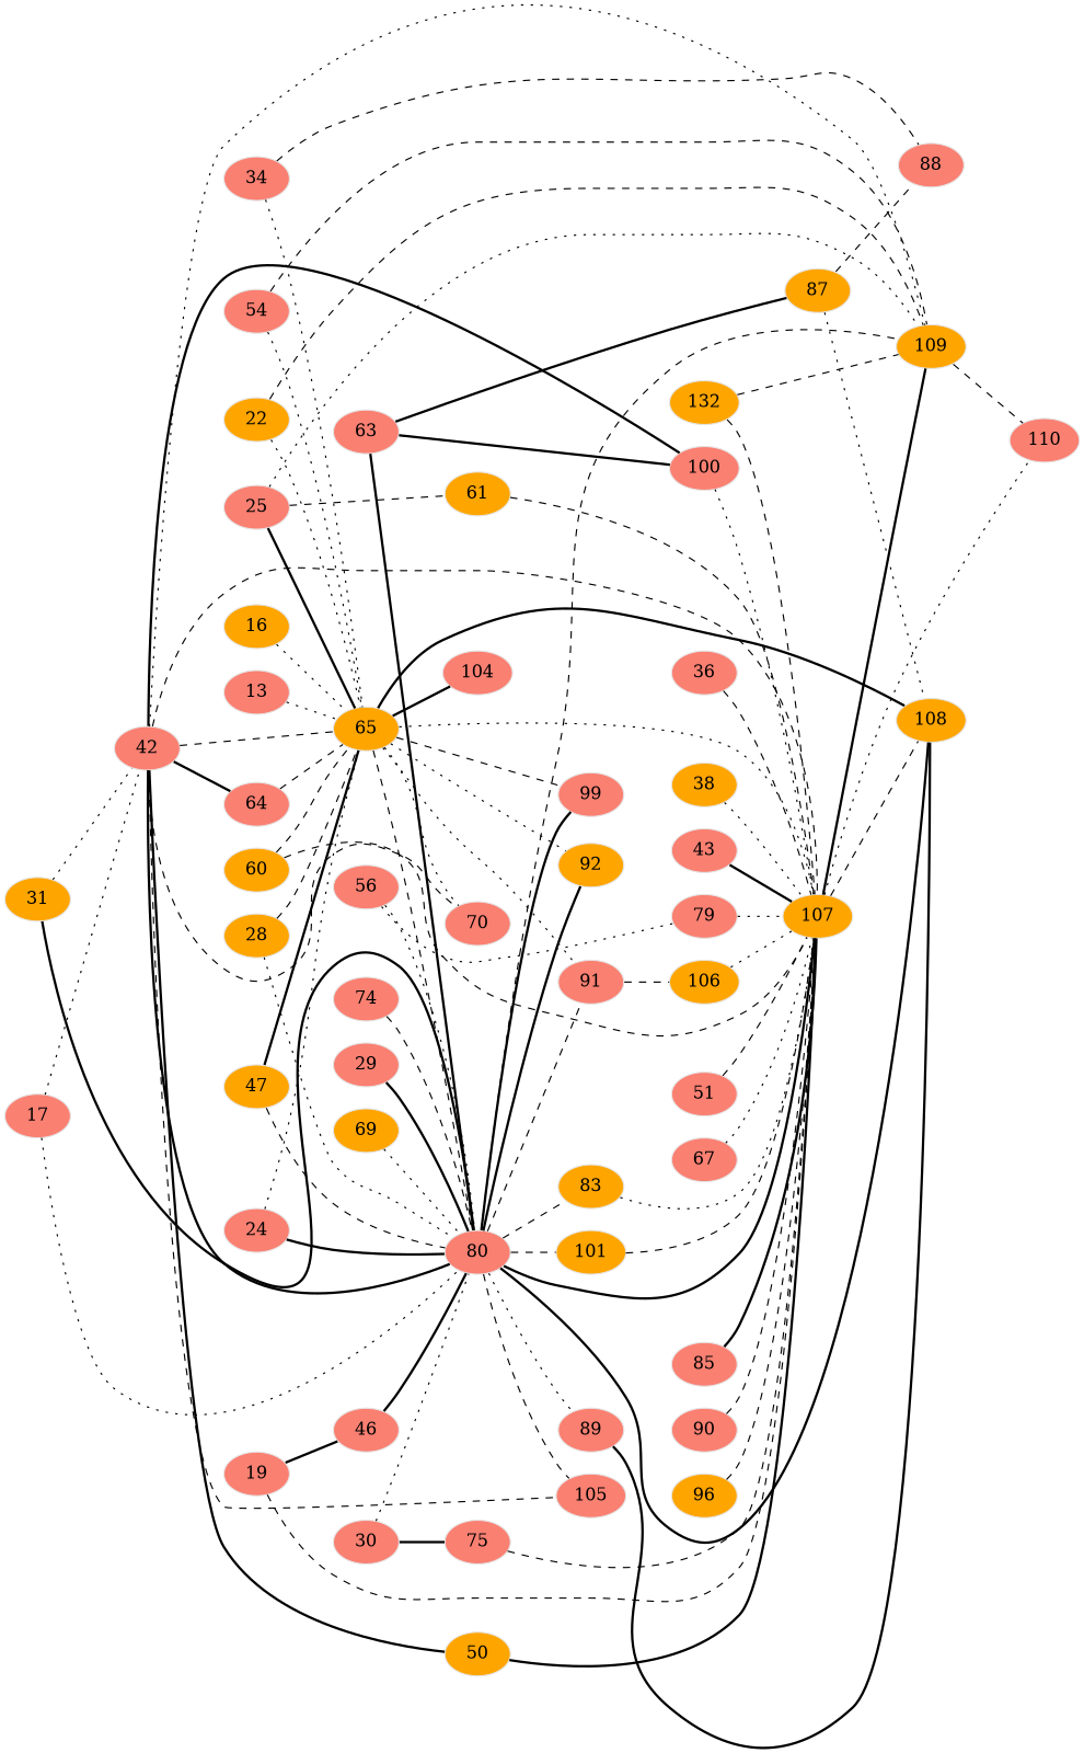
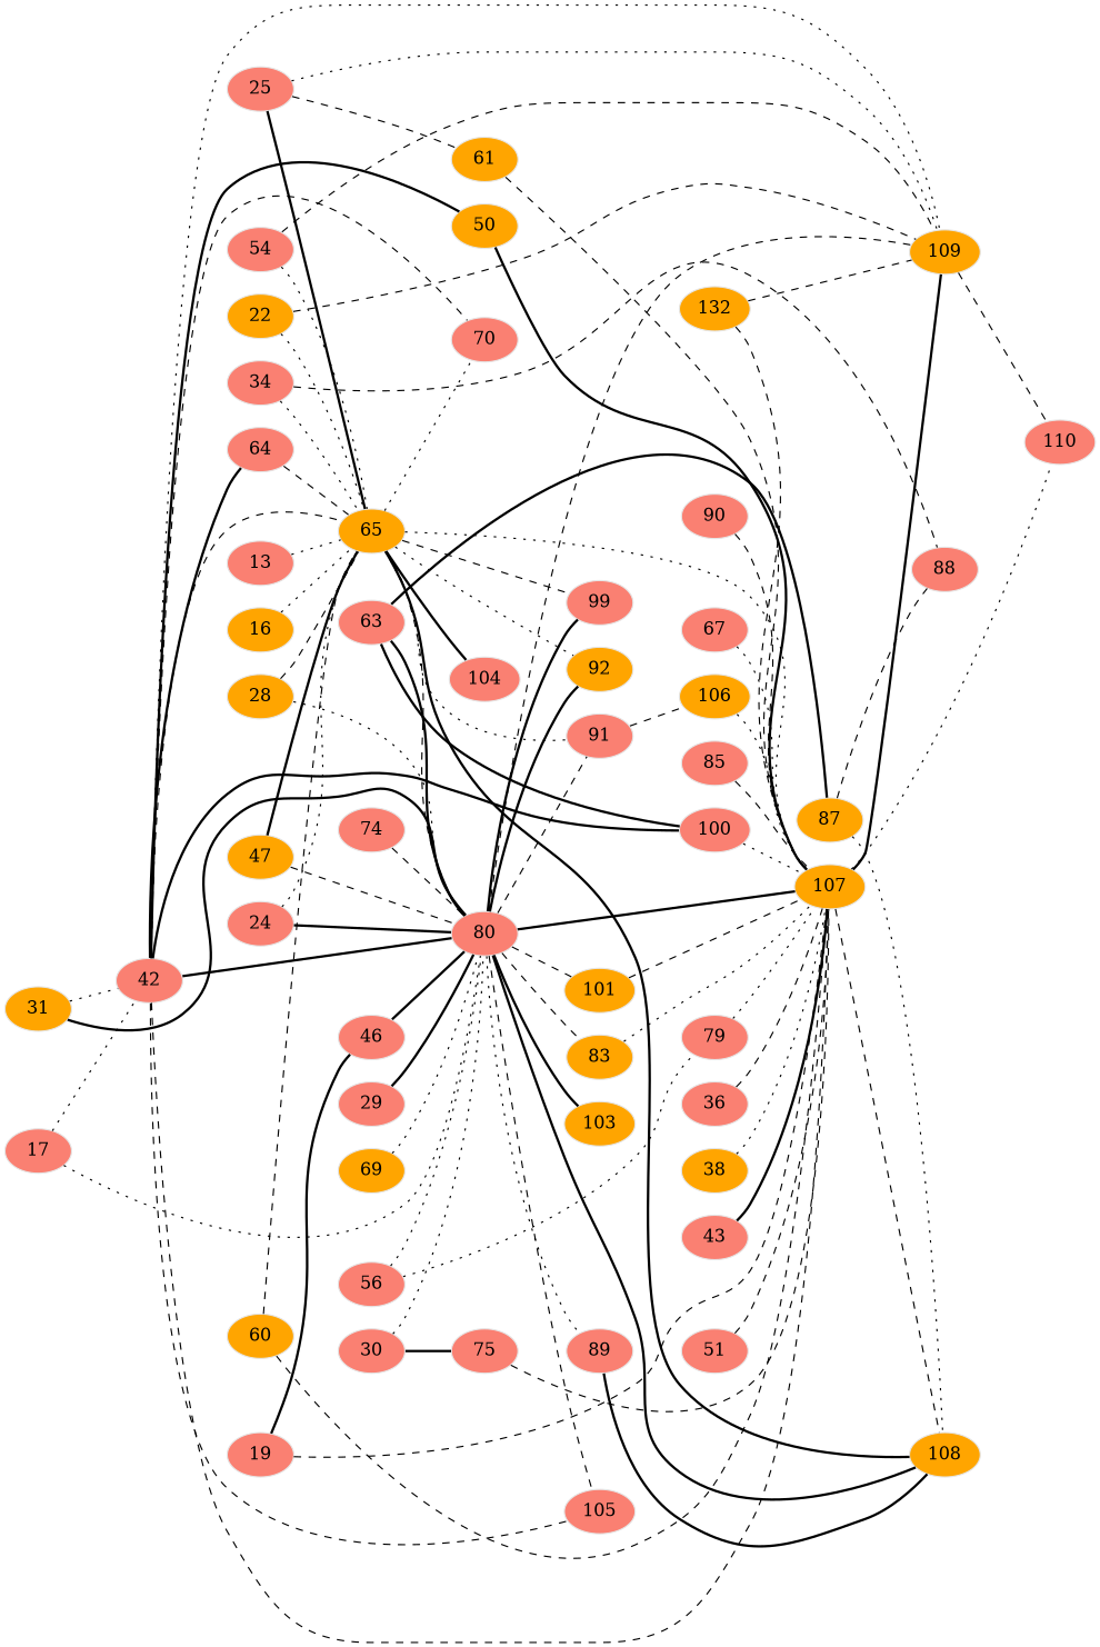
  graph {
    rankdir=LR
    node [color=gray90 fillcolor=salmon style=filled]
    edge [style=dashed]
    65 [fillcolor=orange super="+8+55"]
    80 [super="+20+66+2+9"]
    107 [fillcolor=orange super="+82+72+7"]
    70
    91 [super="+76"]
    92 [fillcolor=orange]
    99
    104
    108 [fillcolor=orange super="+37+98"]
    13
    16 [fillcolor=orange]
    42 [super="+10"]
    109 [fillcolor=orange super="+27+84+97+73+77"]
    50 [fillcolor=orange]
    64
    100 [super="+45+39"]
    105
    17
    83 [fillcolor=orange]
    89 [super="+86"]
    101 [fillcolor=orange super="+41+71"]
+   103 [fillcolor=orange]
    46 [super="+33"]
    19
    110
    22 [fillcolor=orange]
    24
    25
    61 [fillcolor=orange]
    28 [fillcolor=orange]
    29
    30
    75
    31 [fillcolor=orange]
    34
    88
    36
    38 [fillcolor=orange]
    43
    47 [fillcolor=orange]
    51
    79 [super="+12"]
    n43 [label=56]
    54
    60 [fillcolor=orange]
    63
    87 [fillcolor=orange]
    106 [fillcolor=orange super="+11"]
    67
    69 [fillcolor=orange super="+32"]
    74
    85
    90
-   96 [fillcolor=orange]
    n55 [fillcolor=orange label=132 super="+95"]
    65 -- 80 [weight=7]
    65 -- 107 [style=dotted weight=10]
    65 -- 70 [style=dotted]
    65 -- 91 [style=dotted]
    65 -- 92 [style=dotted]
    65 -- 99
    65 -- 104 [style=bold weight=2]
    65 -- 108 [style=bold weight=2]
    80 -- 107 [style=bold weight=17]
    80 -- 91
    80 -- 92 [style=bold]
    80 -- 99 [style=bold]
    80 -- 108 [style=bold weight=3]
    80 -- 109 [weight=9]
    80 -- 105
    80 -- 83
    80 -- 89 [style=dotted weight=2]
    80 -- 101 [weight=4]
+   80 -- 103 [style=bold weight=2]
    107 -- 108
    107 -- 109 [style=bold weight=4]
    107 -- 110 [style=dotted]
    91 -- 106
    13 -- 65 [style=dotted weight=2]
    16 -- 65 [style=dotted weight=2]
    42 -- 65 [weight=4]
    42 -- 80 [style=bold weight=6]
    42 -- 107 [weight=7]
    42 -- 70
    42 -- 109 [style=dotted]
    42 -- 50 [style=bold]
    42 -- 64 [style=bold]
    42 -- 100 [style=bold]
    42 -- 105
    109 -- 110
    50 -- 107 [style=bold]
    64 -- 65
    100 -- 107 [style=dotted weight=4]
    17 -- 80 [style=dotted]
    17 -- 42 [style=dotted]
    83 -- 107 [style=dotted]
    89 -- 108 [style=bold]
    101 -- 107
    46 -- 80 [style=bold weight=2]
    19 -- 107 [weight=2]
    19 -- 46 [style=bold]
    22 -- 65 [style=dotted]
    22 -- 109
    24 -- 65 [style=dotted]
    24 -- 80 [style=bold]
    25 -- 65 [style=bold weight=2]
    25 -- 109 [style=dotted]
    25 -- 61
    61 -- 107
    28 -- 65
    28 -- 80 [style=dotted]
    29 -- 80 [style=bold weight=2]
    30 -- 80 [style=dotted weight=2]
    30 -- 75 [style=bold]
    75 -- 107
    31 -- 80 [style=bold]
    31 -- 42 [style=dotted]
    34 -- 65 [style=dotted weight=2]
    34 -- 88
    36 -- 107 [weight=2]
    38 -- 107 [style=dotted weight=2]
    43 -- 107 [style=bold weight=2]
    47 -- 65 [style=bold]
    47 -- 80
    51 -- 107
    79 -- 107 [style=dotted weight=3]
    n43 -- 80 [style=dotted]
    n43 -- 79 [style=dotted]
    54 -- 65 [style=dotted]
    54 -- 109
    60 -- 65
    60 -- 107
    63 -- 80 [style=bold]
    63 -- 100 [style=bold]
    63 -- 87 [style=bold]
    87 -- 108 [style=dotted weight=3]
    87 -- 88
    106 -- 107 [style=dotted weight=2]
    67 -- 107 [style=dotted weight=2]
    69 -- 80 [style=dotted weight=3]
    74 -- 80 [weight=2]
-   85 -- 107 [style=bold weight=2]
+   85 -- 107 [weight=2]
    90 -- 107 [weight=2]
-   96 -- 107 [weight=2]
    n55 -- 107 [weight=2]
    n55 -- 109
  }
